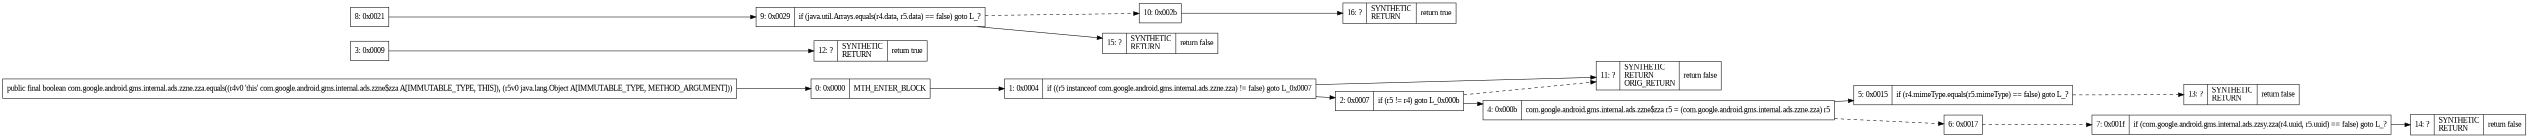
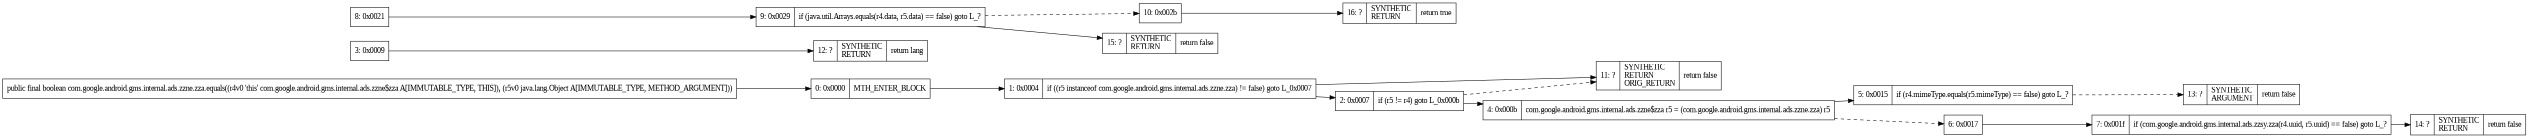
  digraph {
    fontname="Liberation Serif"
    rankdir=LR
    node [fontname="Liberation Serif" shape=record]
    edge [fontname="Liberation Serif"]
    n1 [label="{0\:\ 0x0000|MTH_ENTER_BLOCK\l}"]
    n2 [label="{1\:\ 0x0004|if ((r5 instanceof com.google.android.gms.internal.ads.zzne.zza) != false) goto L_0x0007\l}"]
    n3 [label="{2\:\ 0x0007|if (r5 != r4) goto L_0x000b\l}"]
    n4 [label="{11\:\ ?|SYNTHETIC\lRETURN\lORIG_RETURN\l|return false\l}"]
    n5 [label="{4\:\ 0x000b|com.google.android.gms.internal.ads.zzne$zza r5 = (com.google.android.gms.internal.ads.zzne.zza) r5\l}"]
    n6 [label="{3\:\ 0x0009}"]
-   n7 [label="{12\:\ ?|SYNTHETIC\lRETURN\l|return true\l}"]
+   n7 [label="{12\:\ ?|SYNTHETIC\lRETURN\l|return lang\l}"]
    n8 [label="{5\:\ 0x0015|if (r4.mimeType.equals(r5.mimeType) == false) goto L_?\l}"]
    n9 [label="{6\:\ 0x0017}"]
-   n10 [label="{13\:\ ?|SYNTHETIC\lRETURN\l|return false\l}"]
+   n10 [label="{13\:\ ?|SYNTHETIC\lARGUMENT\l|return false\l}"]
    n11 [label="{7\:\ 0x001f|if (com.google.android.gms.internal.ads.zzsy.zza(r4.uuid, r5.uuid) == false) goto L_?\l}"]
    n12 [label="{14\:\ ?|SYNTHETIC\lRETURN\l|return false\l}"]
    n13 [label="{8\:\ 0x0021}"]
    n14 [label="{9\:\ 0x0029|if (java.util.Arrays.equals(r4.data, r5.data) == false) goto L_?\l}"]
    n15 [label="{10\:\ 0x002b}"]
    n16 [label="{15\:\ ?|SYNTHETIC\lRETURN\l|return false\l}"]
    n17 [label="{16\:\ ?|SYNTHETIC\lRETURN\l|return true\l}"]
    n18 [label="{public final boolean com.google.android.gms.internal.ads.zzne.zza.equals((r4v0 'this' com.google.android.gms.internal.ads.zzne$zza A[IMMUTABLE_TYPE, THIS]), (r5v0 java.lang.Object A[IMMUTABLE_TYPE, METHOD_ARGUMENT])) }"]
    n1 -> n2
    n2 -> n3
    n2 -> n4 [style=solid]
    n3 -> n4 [style=dashed]
    n3 -> n5
    n5 -> n8
    n5 -> n9 [style=dashed]
    n6 -> n7
    n8 -> n10 [style=dashed]
-   n9 -> n11 [style=dashed]
+   n9 -> n11
    n11 -> n12
    n13 -> n14
    n14 -> n15 [style=dashed]
    n14 -> n16
    n15 -> n17
    n18 -> n1
  }
